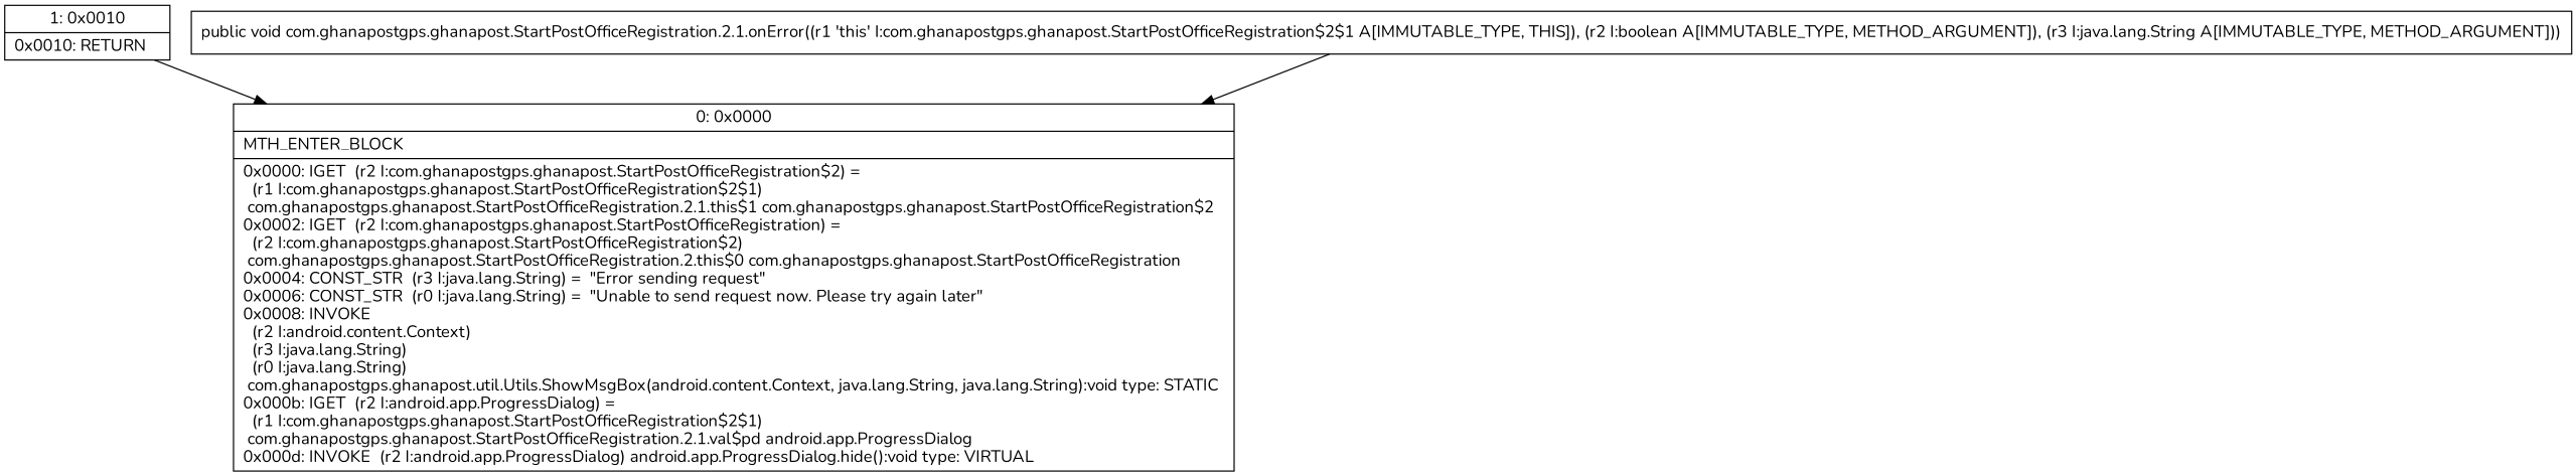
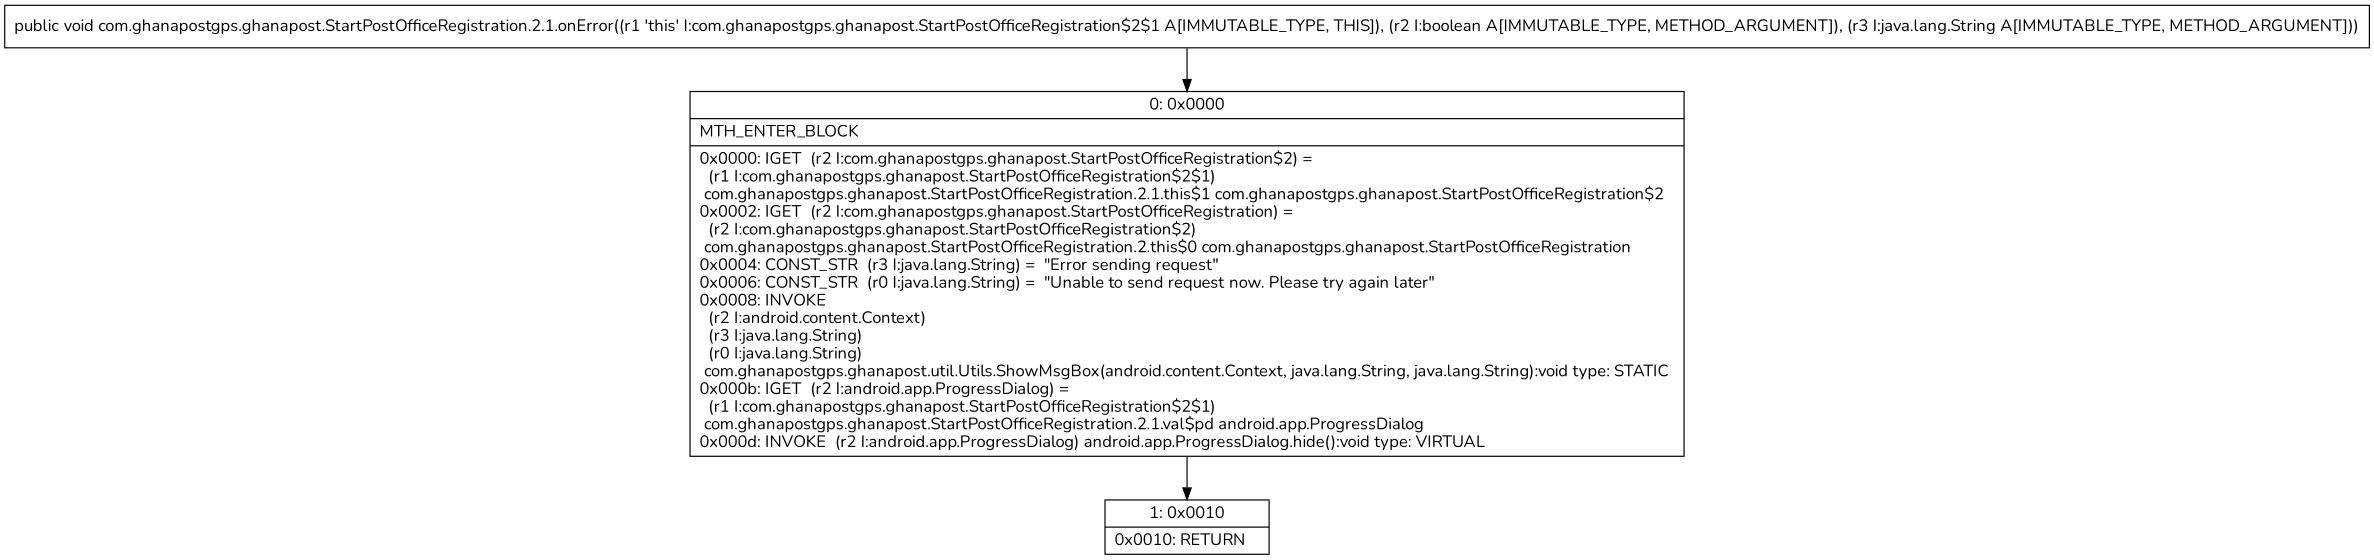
  digraph {
    fontname=Nunito
    node [shape=record fontname=Nunito]
    edge [fontname=Nunito]
    n1 [label="{0\:\ 0x0000|MTH_ENTER_BLOCK\l|0x0000: IGET  (r2 I:com.ghanapostgps.ghanapost.StartPostOfficeRegistration$2) = \l  (r1 I:com.ghanapostgps.ghanapost.StartPostOfficeRegistration$2$1)\l com.ghanapostgps.ghanapost.StartPostOfficeRegistration.2.1.this$1 com.ghanapostgps.ghanapost.StartPostOfficeRegistration$2 \l0x0002: IGET  (r2 I:com.ghanapostgps.ghanapost.StartPostOfficeRegistration) = \l  (r2 I:com.ghanapostgps.ghanapost.StartPostOfficeRegistration$2)\l com.ghanapostgps.ghanapost.StartPostOfficeRegistration.2.this$0 com.ghanapostgps.ghanapost.StartPostOfficeRegistration \l0x0004: CONST_STR  (r3 I:java.lang.String) =  \"Error sending request\" \l0x0006: CONST_STR  (r0 I:java.lang.String) =  \"Unable to send request now. Please try again later\" \l0x0008: INVOKE  \l  (r2 I:android.content.Context)\l  (r3 I:java.lang.String)\l  (r0 I:java.lang.String)\l com.ghanapostgps.ghanapost.util.Utils.ShowMsgBox(android.content.Context, java.lang.String, java.lang.String):void type: STATIC \l0x000b: IGET  (r2 I:android.app.ProgressDialog) = \l  (r1 I:com.ghanapostgps.ghanapost.StartPostOfficeRegistration$2$1)\l com.ghanapostgps.ghanapost.StartPostOfficeRegistration.2.1.val$pd android.app.ProgressDialog \l0x000d: INVOKE  (r2 I:android.app.ProgressDialog) android.app.ProgressDialog.hide():void type: VIRTUAL \l}"]
    n2 [label="{1\:\ 0x0010|0x0010: RETURN   \l}"]
    n3 [label="{public void com.ghanapostgps.ghanapost.StartPostOfficeRegistration.2.1.onError((r1 'this' I:com.ghanapostgps.ghanapost.StartPostOfficeRegistration$2$1 A[IMMUTABLE_TYPE, THIS]), (r2 I:boolean A[IMMUTABLE_TYPE, METHOD_ARGUMENT]), (r3 I:java.lang.String A[IMMUTABLE_TYPE, METHOD_ARGUMENT])) }"]
-   n2 -> n1
+   n1 -> n2
    n3 -> n1
  }
